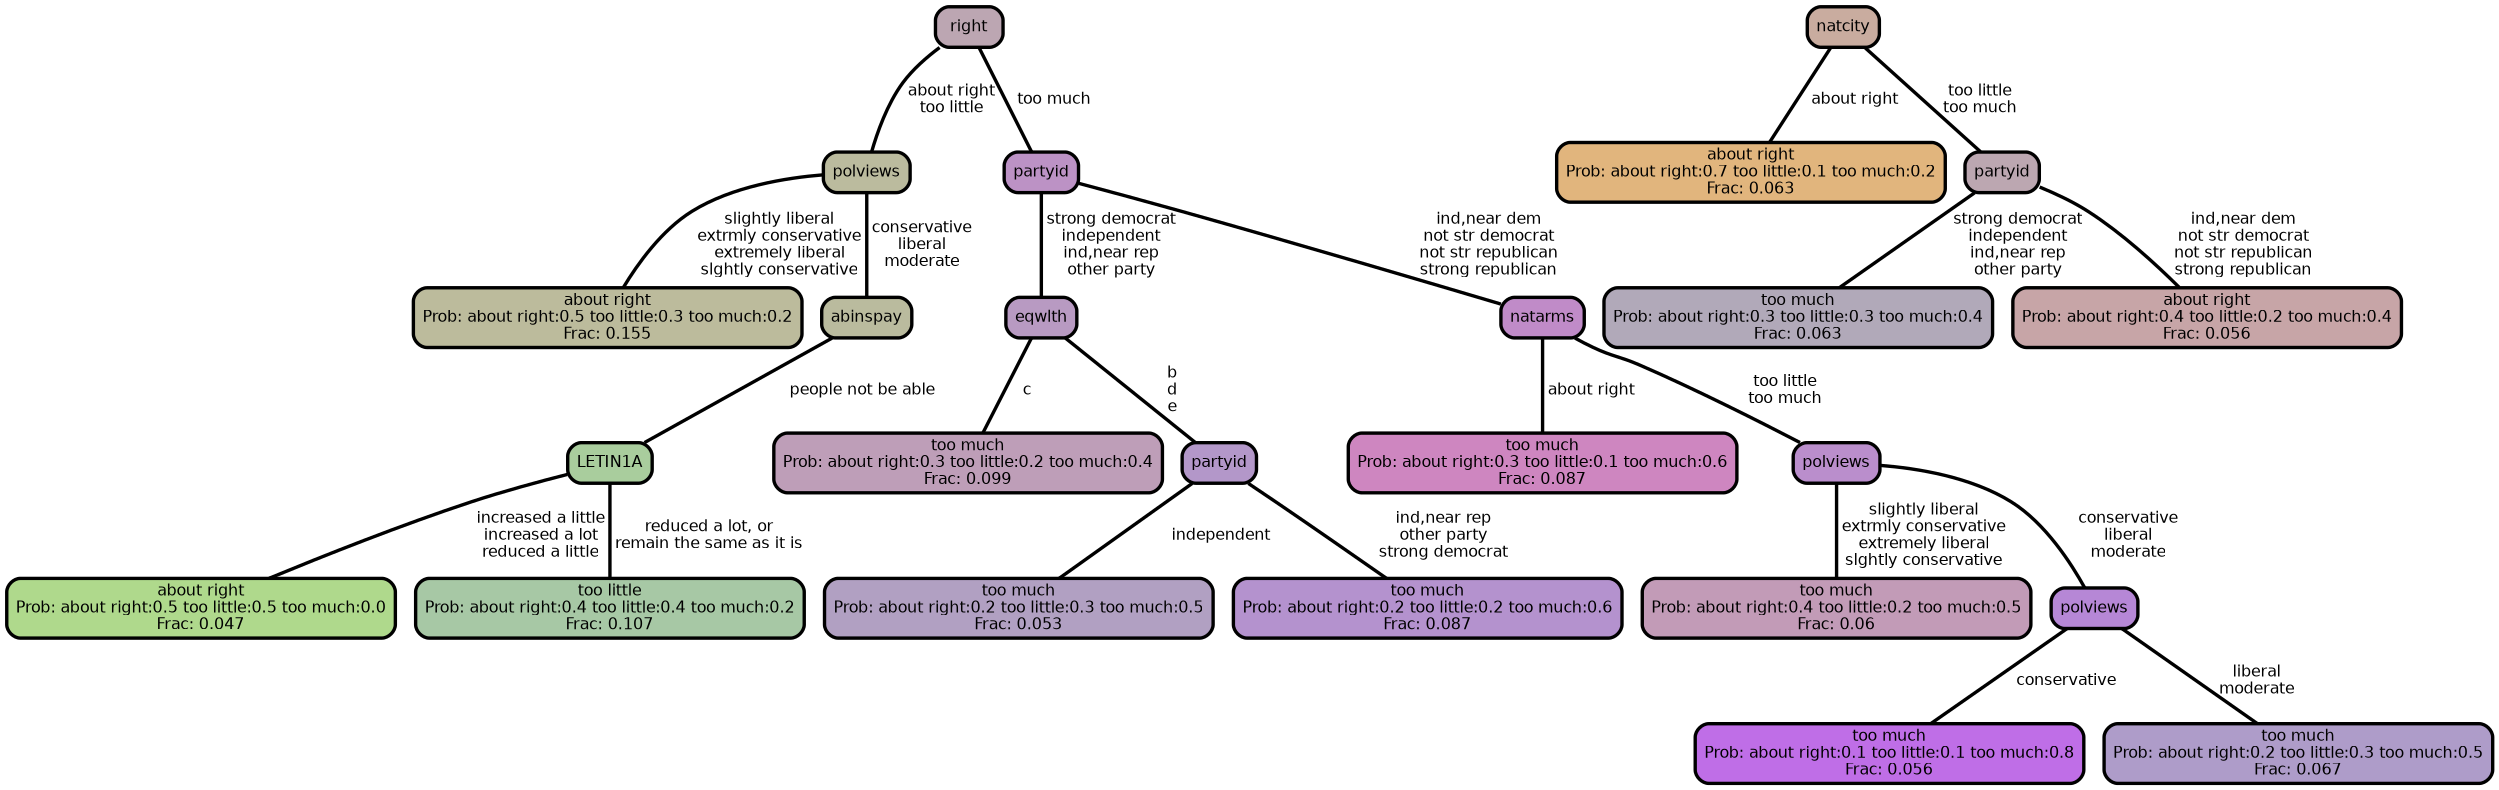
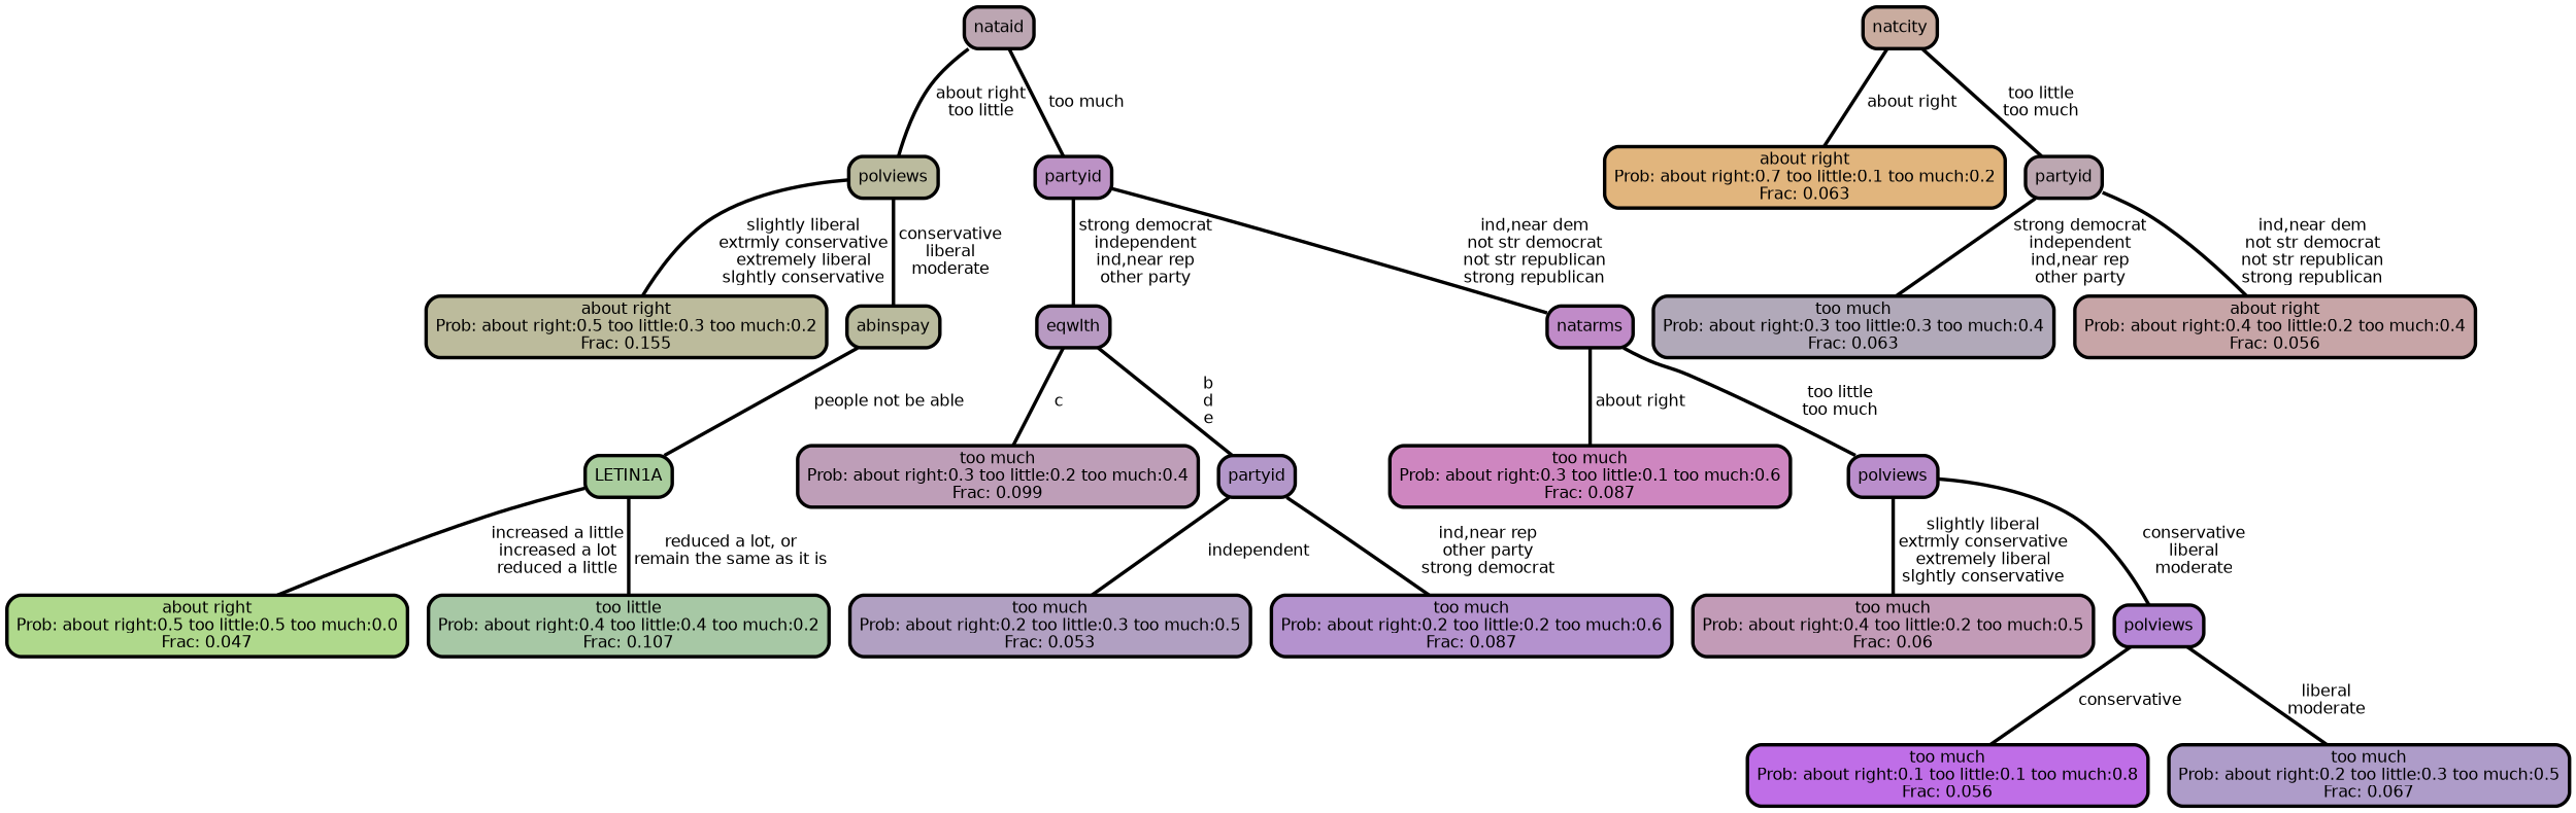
  graph {
    ranksep="0 equally"
    splines=straight
    node [color=black fontcolor=black fontname=helvetica penwidth=3 shape=box style="filled, rounded"]
    edge [color=black fontname=helvetica penwidth=3]
    n1 [fillcolor="#bcbb9c" label="about right\nProb: about right:0.5 too little:0.3 too much:0.2\nFrac: 0.155"]
    n2 [fillcolor="#bbbb9e" label=polviews]
    n3 [fillcolor="#babb9e" label=abinspay]
    n4 [fillcolor="#a9cd9d" label=LETIN1A]
    n5 [fillcolor="#afd98c" label="about right\nProb: about right:0.5 too little:0.5 too much:0.0\nFrac: 0.047"]
    n6 [fillcolor="#a7c8a5" label="too little\nProb: about right:0.4 too little:0.4 too much:0.2\nFrac: 0.107"]
    n7 [fillcolor="#c9ac9f" label=natcity]
    n8 [fillcolor="#e1b57d" label="about right\nProb: about right:0.7 too little:0.1 too much:0.2\nFrac: 0.063"]
    n9 [fillcolor="#bca7b1" label=partyid]
    n10 [fillcolor="#b1a9b9" label="too much\nProb: about right:0.3 too little:0.3 too much:0.4\nFrac: 0.063"]
    n11 [fillcolor="#c7a5a7" label="about right\nProb: about right:0.4 too little:0.2 too much:0.4\nFrac: 0.056"]
-   n12 [fillcolor="#bca6b2" label=right]
+   n12 [fillcolor="#bca6b2" label=nataid]
    n13 [fillcolor="#bc92c5" label=partyid]
    n14 [fillcolor="#b89ac2" label=eqwlth]
    n15 [fillcolor="#c08bc8" label=natarms]
    n16 [fillcolor="#be9eb8" label="too much\nProb: about right:0.3 too little:0.2 too much:0.4\nFrac: 0.099"]
    n17 [fillcolor="#b397c9" label=partyid]
    n18 [fillcolor="#b1a0c2" label="too much\nProb: about right:0.2 too little:0.3 too much:0.5\nFrac: 0.053"]
    n19 [fillcolor="#b492ce" label="too much\nProb: about right:0.2 too little:0.2 too much:0.6\nFrac: 0.087"]
    n20 [fillcolor="#ce86c0" label="too much\nProb: about right:0.3 too little:0.1 too much:0.6\nFrac: 0.087"]
    n21 [fillcolor="#ba8ecc" label=polviews]
    n22 [fillcolor="#c29bb7" label="too much\nProb: about right:0.4 too little:0.2 too much:0.5\nFrac: 0.06"]
    n23 [fillcolor="#b687d6" label=polviews]
    n24 [fillcolor="#bf6ee7" label="too much\nProb: about right:0.1 too little:0.1 too much:0.8\nFrac: 0.056"]
    n25 [fillcolor="#ae9cc9" label="too much\nProb: about right:0.2 too little:0.3 too much:0.5\nFrac: 0.067"]
    subgraph sub_1 {
      rank=same
    }
    n2 -- n1 [label=" slightly liberal\n extrmly conservative\n extremely liberal\n slghtly conservative"]
    n2 -- n3 [label=" conservative\n liberal\n moderate"]
    n3 -- n4 [label=" people not be able"]
    n4 -- n5 [label=" increased a little\n increased a lot\n reduced a little"]
    n4 -- n6 [label=" reduced a lot, or\n remain the same as it is"]
    n7 -- n8 [label=" about right"]
    n7 -- n9 [label=" too little\n too much"]
    n9 -- n10 [label=" strong democrat\n independent\n ind,near rep\n other party"]
    n9 -- n11 [label=" ind,near dem\n not str democrat\n not str republican\n strong republican"]
    n12 -- n2 [label=" about right\n too little"]
    n12 -- n13 [label=" too much"]
    n13 -- n14 [label=" strong democrat\n independent\n ind,near rep\n other party"]
    n13 -- n15 [label=" ind,near dem\n not str democrat\n not str republican\n strong republican"]
    n14 -- n16 [label=" c"]
    n14 -- n17 [label=" b\n d\n e"]
    n15 -- n20 [label=" about right"]
    n15 -- n21 [label=" too little\n too much"]
    n17 -- n18 [label=" independent"]
    n17 -- n19 [label=" ind,near rep\n other party\n strong democrat"]
    n21 -- n22 [label=" slightly liberal\n extrmly conservative\n extremely liberal\n slghtly conservative"]
    n21 -- n23 [label=" conservative\n liberal\n moderate"]
    n23 -- n24 [label=" conservative"]
    n23 -- n25 [label=" liberal\n moderate"]
  }
